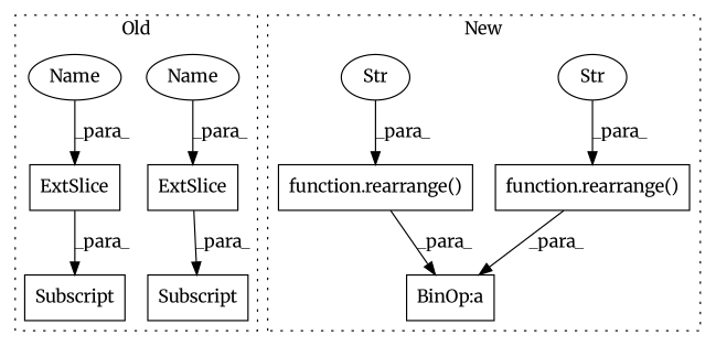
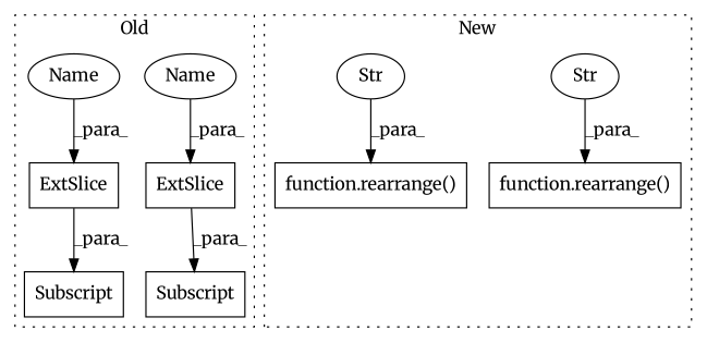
  digraph {
    fontname=Merriweather
    node [a=85 l=2 shape=box fontname=Merriweather]
    edge [fontname=Merriweather]
    n1 [label=ExtSlice s=3228]
    n2 [a=63 l="36,0" label=Subscript s="3228,0"]
    n3 [label=ExtSlice s=3128]
    n4 [a=63 l="32,0" label=Subscript s="3128,0"]
    n5 [a=87 l=4 label=Name s=3259 shape=ellipse]
    n6 [a=87 l=4 label=Name s=3152 shape=ellipse]
    n7 [a=75 l="10,1" label="function.rearrange()" s="3157,3202"]
    n8 [a=66 l=10 label=Str s=3192 shape=ellipse]
-   n9 [a=82 l=3 label="BinOp:a" s=3203]
    n10 [a=75 l="10,1" label="function.rearrange()" s="3206,3243"]
    n11 [a=66 l=10 label=Str s=3233 shape=ellipse]
    subgraph cluster_1 {
      label=Old
      style=dotted
      n1
      n2
      n3
      n4
      n5
      n6
    }
    subgraph cluster_2 {
      label=New
      style=dotted
      n7
      n8
-     n9
      n10
      n11
    }
    n1 -> n2 [label=_para_]
    n3 -> n4 [label=_para_]
    n5 -> n1 [label=_para_]
    n6 -> n3 [label=_para_]
-   n7 -> n9 [label=_para_]
    n8 -> n7 [label=_para_]
-   n10 -> n9 [label=_para_]
    n11 -> n10 [label=_para_]
  }
